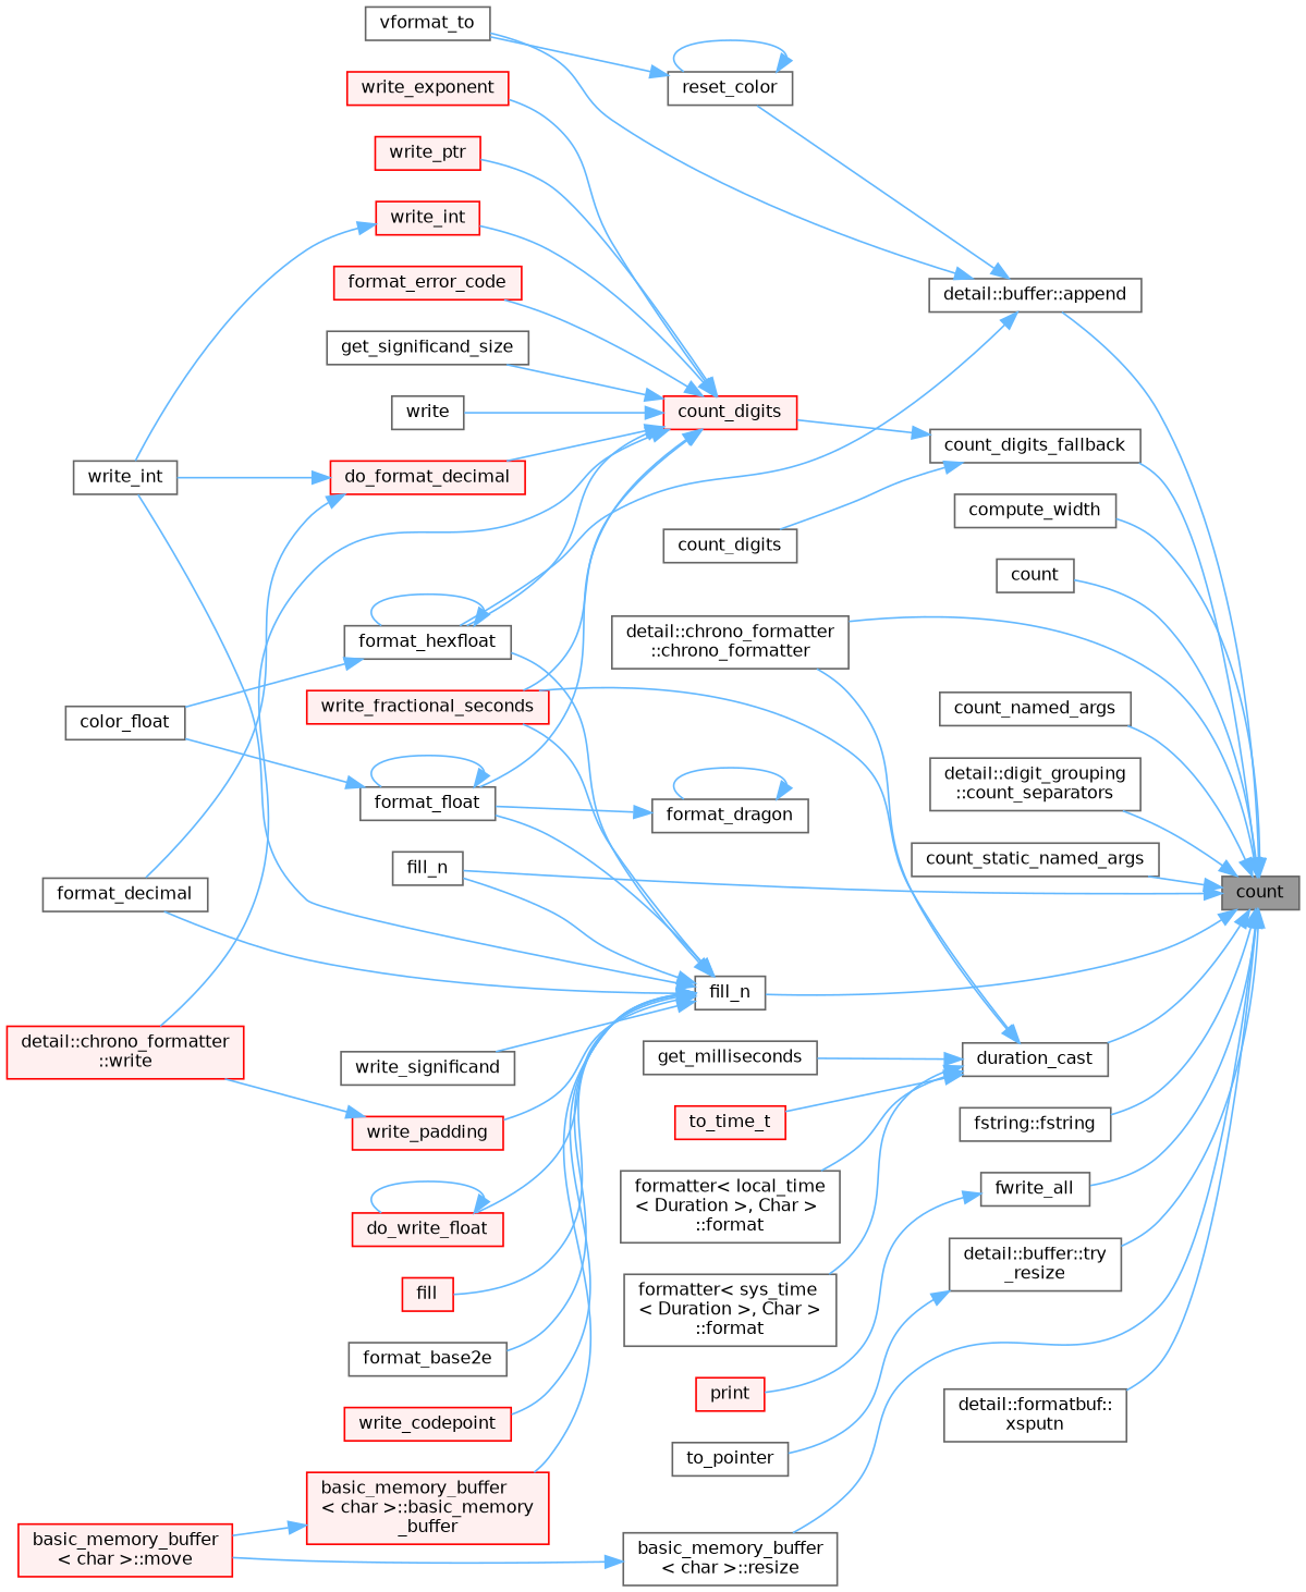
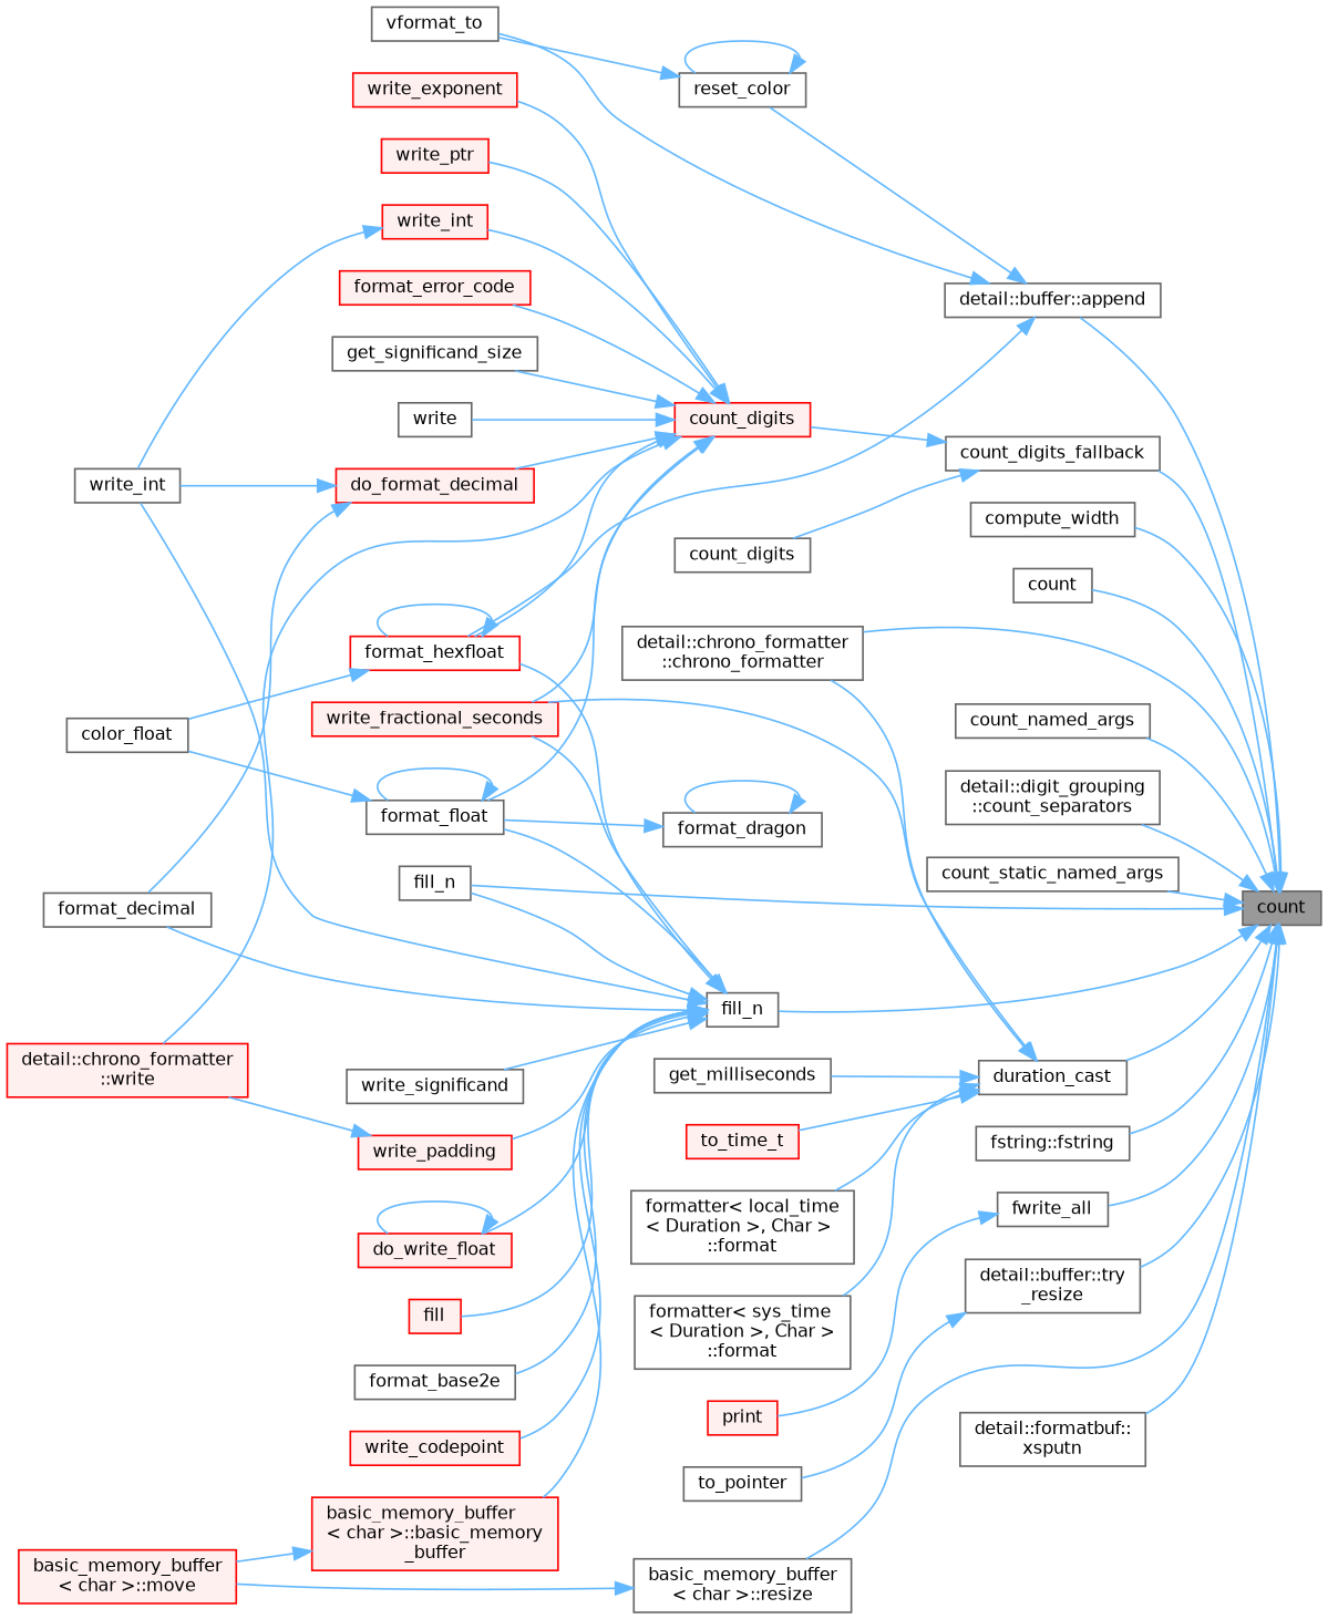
  digraph {
    rankdir=RL
    node [color=grey40 fillcolor=white fontname=Helvetica fontsize=10 shape=box style=filled]
    edge [color=steelblue1 dir=back fontname=Helvetica fontsize=10 labelfontname=Helvetica labelfontsize=10 style=solid]
    n1 [color=gray40 fillcolor=grey60 fontcolor=black height=0.2 label=count width=0.4]
    n2 [height=0.2 label="detail::buffer::append" width=0.4]
    n3 [height=0.2 label="detail::chrono_formatter\l::chrono_formatter" width=0.4]
    n4 [height=0.2 label=compute_width width=0.4]
    n5 [height=0.2 label=count width=0.4]
    n6 [height=0.2 label=count_digits_fallback width=0.4]
    n7 [height=0.2 label=count_named_args width=0.4]
    n8 [height=0.2 label="detail::digit_grouping\l::count_separators" width=0.4]
    n9 [height=0.2 label=count_static_named_args width=0.4]
    n10 [height=0.2 label=duration_cast width=0.4]
    n11 [height=0.2 label=fill_n width=0.4]
    n12 [height=0.2 label=fill_n width=0.4]
    n13 [height=0.2 label="fstring::fstring" width=0.4]
    n14 [height=0.2 label=fwrite_all width=0.4]
    n15 [height=0.2 label="basic_memory_buffer\l\< char \>::resize" width=0.4]
    n16 [height=0.2 label="detail::buffer::try\l_resize" width=0.4]
    n17 [height=0.2 label="detail::formatbuf::\lxsputn" width=0.4]
-   n18 [height=0.2 label=format_hexfloat width=0.4]
+   n18 [color=red height=0.2 label=format_hexfloat width=0.4]
    n19 [height=0.2 label=reset_color width=0.4]
    n20 [height=0.2 label=vformat_to width=0.4]
    n21 [height=0.2 label=count_digits width=0.4]
    n22 [color=red fillcolor="#FFF0F0" height=0.2 label=count_digits width=0.4]
    n23 [color=red fillcolor="#FFF0F0" height=0.2 label=write_fractional_seconds width=0.4]
    n24 [height=0.2 label="formatter\< local_time\l\< Duration \>, Char \>\l::format" width=0.4]
    n25 [height=0.2 label="formatter\< sys_time\l\< Duration \>, Char \>\l::format" width=0.4]
    n26 [height=0.2 label=get_milliseconds width=0.4]
    n27 [color=red fillcolor="#FFF0F0" height=0.2 label=to_time_t width=0.4]
    n28 [height=0.2 label=format_float width=0.4]
    n29 [height=0.2 label=format_decimal width=0.4]
    n30 [height=0.2 label=write_int width=0.4]
    n31 [color=red fillcolor="#FFF0F0" height=0.2 label="basic_memory_buffer\l\< char \>::basic_memory\l_buffer" width=0.4]
    n32 [color=red fillcolor="#FFF0F0" height=0.2 label=do_write_float width=0.4]
    n33 [color=red fillcolor="#FFF0F0" height=0.2 label=fill width=0.4]
    n34 [height=0.2 label=format_base2e width=0.4]
    n35 [color=red fillcolor="#FFF0F0" height=0.2 label=write_codepoint width=0.4]
    n36 [color=red fillcolor="#FFF0F0" height=0.2 label=write_padding width=0.4]
    n37 [height=0.2 label=write_significand width=0.4]
    n38 [color=red fillcolor="#FFF0F0" height=0.2 label=print width=0.4]
    n39 [color=red fillcolor="#FFF0F0" height=0.2 label="basic_memory_buffer\l\< char \>::move" width=0.4]
    n40 [height=0.2 label=to_pointer width=0.4]
    n41 [height=0.2 label=color_float width=0.4]
    n42 [color=red fillcolor="#FFF0F0" height=0.2 label=do_format_decimal width=0.4]
    n43 [color=red fillcolor="#FFF0F0" height=0.2 label=format_error_code width=0.4]
    n44 [height=0.2 label=get_significand_size width=0.4]
    n45 [color=red fillcolor="#FFF0F0" height=0.2 label="detail::chrono_formatter\l::write" width=0.4]
    n46 [height=0.2 label=write width=0.4]
    n47 [color=red fillcolor="#FFF0F0" height=0.2 label=write_exponent width=0.4]
    n48 [color=red fillcolor="#FFF0F0" height=0.2 label=write_int width=0.4]
    n49 [color=red fillcolor="#FFF0F0" height=0.2 label=write_ptr width=0.4]
    n50 [height=0.2 label=format_dragon width=0.4]
    n1 -> n2
    n1 -> n3
    n1 -> n4
    n1 -> n5
    n1 -> n6
    n1 -> n7
    n1 -> n8
    n1 -> n9
    n1 -> n10
    n1 -> n11
    n1 -> n12
    n1 -> n13
    n1 -> n14
    n1 -> n15
    n1 -> n16
    n1 -> n17
    n2 -> n18
    n2 -> n19
    n2 -> n20
    n6 -> n21
    n6 -> n22
    n10 -> n3
    n10 -> n23
    n10 -> n24
    n10 -> n25
    n10 -> n26
    n10 -> n27
    n11 -> n12
    n11 -> n18
    n11 -> n23
    n11 -> n28
    n11 -> n29
    n11 -> n30
    n11 -> n31
    n11 -> n32
    n11 -> n33
    n11 -> n34
    n11 -> n35
    n11 -> n36
    n11 -> n37
    n14 -> n38
    n15 -> n39
    n16 -> n40
    n18 -> n18
    n18 -> n41
    n19 -> n19
    n19 -> n20
    n22 -> n18
    n22 -> n23
    n22 -> n28
    n22 -> n42
    n22 -> n43
    n22 -> n44
    n22 -> n45
    n22 -> n46
    n22 -> n47
    n22 -> n48
    n22 -> n49
    n28 -> n28
    n28 -> n41
    n31 -> n39
    n32 -> n32
    n36 -> n45
    n42 -> n29
    n42 -> n30
    n48 -> n30
    n50 -> n28
    n50 -> n50
  }
